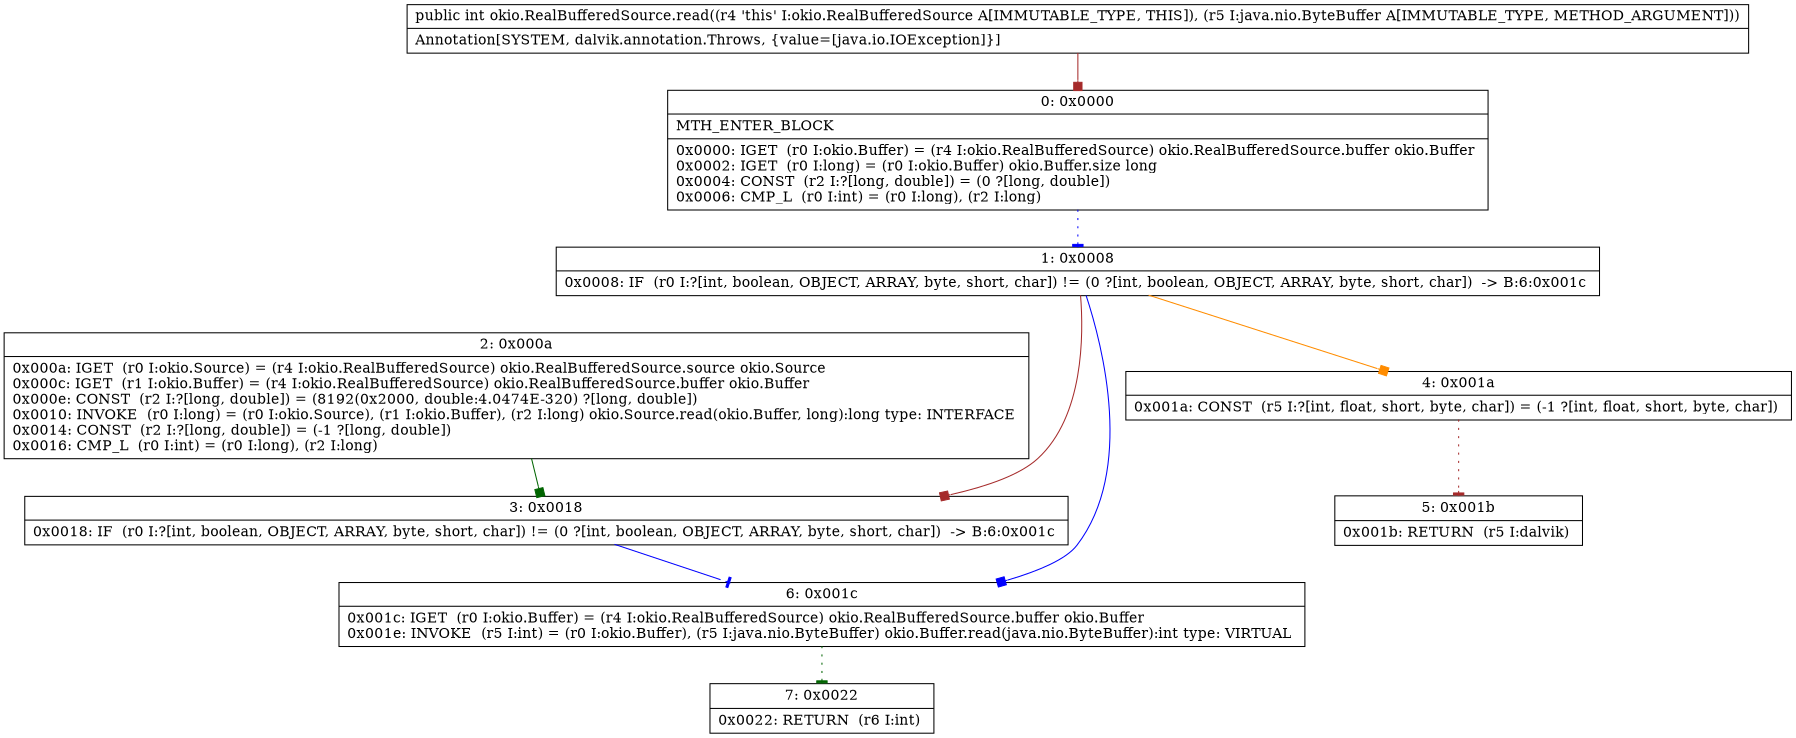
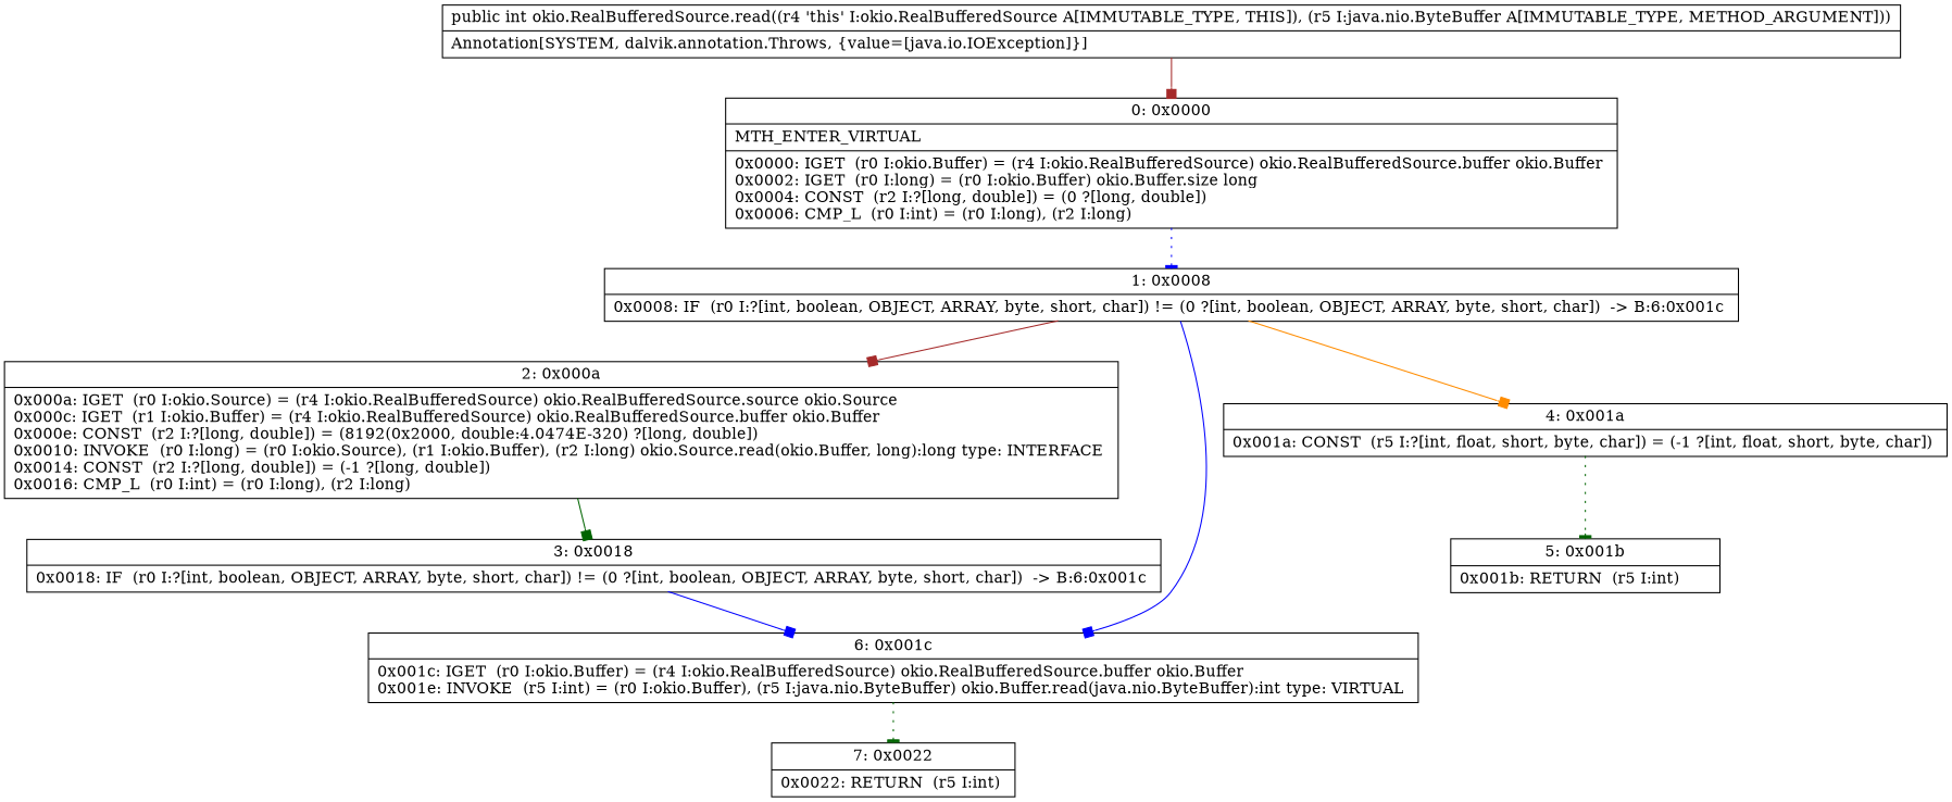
  digraph {
    node [shape=record]
    edge [arrowhead=box color=blue style=solid]
-   n1 [label="{0\:\ 0x0000|MTH_ENTER_BLOCK\l|0x0000: IGET  (r0 I:okio.Buffer) = (r4 I:okio.RealBufferedSource) okio.RealBufferedSource.buffer okio.Buffer \l0x0002: IGET  (r0 I:long) = (r0 I:okio.Buffer) okio.Buffer.size long \l0x0004: CONST  (r2 I:?[long, double]) = (0 ?[long, double]) \l0x0006: CMP_L  (r0 I:int) = (r0 I:long), (r2 I:long) \l}"]
+   n1 [label="{0\:\ 0x0000|MTH_ENTER_VIRTUAL\l|0x0000: IGET  (r0 I:okio.Buffer) = (r4 I:okio.RealBufferedSource) okio.RealBufferedSource.buffer okio.Buffer \l0x0002: IGET  (r0 I:long) = (r0 I:okio.Buffer) okio.Buffer.size long \l0x0004: CONST  (r2 I:?[long, double]) = (0 ?[long, double]) \l0x0006: CMP_L  (r0 I:int) = (r0 I:long), (r2 I:long) \l}"]
    n2 [label="{1\:\ 0x0008|0x0008: IF  (r0 I:?[int, boolean, OBJECT, ARRAY, byte, short, char]) != (0 ?[int, boolean, OBJECT, ARRAY, byte, short, char])  \-\> B:6:0x001c \l}"]
    n3 [label="{2\:\ 0x000a|0x000a: IGET  (r0 I:okio.Source) = (r4 I:okio.RealBufferedSource) okio.RealBufferedSource.source okio.Source \l0x000c: IGET  (r1 I:okio.Buffer) = (r4 I:okio.RealBufferedSource) okio.RealBufferedSource.buffer okio.Buffer \l0x000e: CONST  (r2 I:?[long, double]) = (8192(0x2000, double:4.0474E\-320) ?[long, double]) \l0x0010: INVOKE  (r0 I:long) = (r0 I:okio.Source), (r1 I:okio.Buffer), (r2 I:long) okio.Source.read(okio.Buffer, long):long type: INTERFACE \l0x0014: CONST  (r2 I:?[long, double]) = (\-1 ?[long, double]) \l0x0016: CMP_L  (r0 I:int) = (r0 I:long), (r2 I:long) \l}"]
    n4 [label="{6\:\ 0x001c|0x001c: IGET  (r0 I:okio.Buffer) = (r4 I:okio.RealBufferedSource) okio.RealBufferedSource.buffer okio.Buffer \l0x001e: INVOKE  (r5 I:int) = (r0 I:okio.Buffer), (r5 I:java.nio.ByteBuffer) okio.Buffer.read(java.nio.ByteBuffer):int type: VIRTUAL \l}"]
    n5 [label="{4\:\ 0x001a|0x001a: CONST  (r5 I:?[int, float, short, byte, char]) = (\-1 ?[int, float, short, byte, char]) \l}"]
    n6 [label="{3\:\ 0x0018|0x0018: IF  (r0 I:?[int, boolean, OBJECT, ARRAY, byte, short, char]) != (0 ?[int, boolean, OBJECT, ARRAY, byte, short, char])  \-\> B:6:0x001c \l}"]
-   n7 [label="{7\:\ 0x0022|0x0022: RETURN  (r6 I:int) \l}"]
-   n8 [label="{5\:\ 0x001b|0x001b: RETURN  (r5 I:dalvik) \l}"]
+   n7 [label="{7\:\ 0x0022|0x0022: RETURN  (r5 I:int) \l}"]
+   n8 [label="{5\:\ 0x001b|0x001b: RETURN  (r5 I:int) \l}"]
    n9 [label="{public int okio.RealBufferedSource.read((r4 'this' I:okio.RealBufferedSource A[IMMUTABLE_TYPE, THIS]), (r5 I:java.nio.ByteBuffer A[IMMUTABLE_TYPE, METHOD_ARGUMENT]))  | Annotation[SYSTEM, dalvik.annotation.Throws, \{value=[java.io.IOException]\}]\l}"]
    n1 -> n2 [arrowhead=tee style=dotted]
-   n2 -> n6 [color=brown]
+   n2 -> n3 [color=brown]
    n2 -> n4
    n2 -> n5 [color=darkorange]
    n3 -> n6 [color=darkgreen]
    n4 -> n7 [arrowhead=tee color=darkgreen style=dotted]
-   n5 -> n8 [arrowhead=tee color=brown style=dotted]
-   n6 -> n4 [arrowhead=tee]
+   n5 -> n8 [arrowhead=tee color=darkgreen style=dotted]
+   n6 -> n4
    n9 -> n1 [color=brown]
  }
